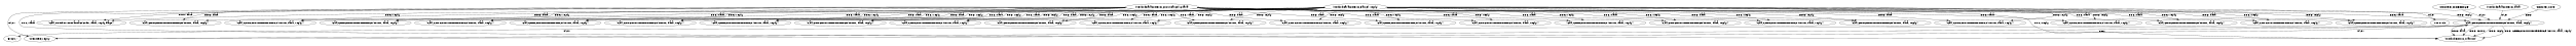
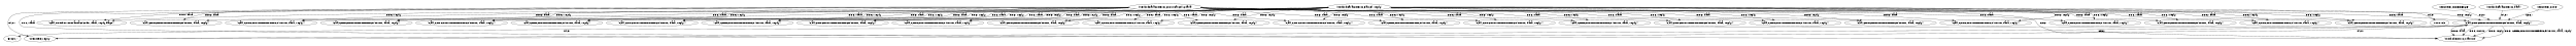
  digraph {
    n1 [label="(Call,CHECK_OMX_INTERFACE(IOMX, data, reply))"]
    n2 [label="(Block,)"]
    n3 [label="(MethodReturn,status_t)"]
    n4 [label="(Identifier,reply)"]
    n5 [label="(MethodParameterIn,const Parcel &data)"]
    n6 [label="(Call,CHECK_OMX_INTERFACE(IOMX, data, reply))"]
    n7 [label="(Call,CHECK_OMX_INTERFACE(IOMX, data, reply))"]
    n8 [label="(Call,CHECK_OMX_INTERFACE(IOMX, data, reply))"]
    n9 [label="(Call,CHECK_OMX_INTERFACE(IOMX, data, reply))"]
    n10 [label="(Call,BBinder::onTransact(code, data, reply, flags))"]
    n11 [label="(Call,CHECK_OMX_INTERFACE(IOMX, data, reply))"]
    n12 [label="(Call,CHECK_OMX_INTERFACE(IOMX, data, reply))"]
    n13 [label="(Call,CHECK_OMX_INTERFACE(IOMX, data, reply))"]
    n14 [label="(Call,CHECK_OMX_INTERFACE(IOMX, data, reply))"]
    n15 [label="(Call,CHECK_OMX_INTERFACE(IOMX, data, reply))"]
    n16 [label="(Call,CHECK_OMX_INTERFACE(IOMX, data, reply))"]
    n17 [label="(Call,CHECK_OMX_INTERFACE(IOMX, data, reply))"]
    n18 [label="(Call,CHECK_OMX_INTERFACE(IOMX, data, reply))"]
    n19 [label="(Call,CHECK_OMX_INTERFACE(IOMX, data, reply))"]
    n20 [label="(Call,CHECK_OMX_INTERFACE(IOMX, data, reply))"]
    n21 [label="(Call,CHECK_OMX_INTERFACE(IOMX, data, reply))"]
    n22 [label="(Call,CHECK_OMX_INTERFACE(IOMX, data, reply))"]
    n23 [label="(Call,CHECK_OMX_INTERFACE(IOMX, data, reply))"]
    n24 [label="(Call,CHECK_OMX_INTERFACE(IOMX, data, reply))"]
    n25 [label="(Call,CHECK_OMX_INTERFACE(IOMX, data, reply))"]
    n26 [label="(Call,CHECK_OMX_INTERFACE(IOMX, data, reply))"]
    n27 [label="(Call,CHECK_OMX_INTERFACE(IOMX, data, reply))"]
    n28 [label="(Call,CHECK_OMX_INTERFACE(IOMX, data, reply))"]
    n29 [label="(Call,CHECK_OMX_INTERFACE(IOMX, data, reply))"]
    n30 [label="(Call,CHECK_OMX_INTERFACE(IOMX, data, reply))"]
    n31 [label="(MethodParameterIn,Parcel *reply)"]
    1000103
-   n33 [label="(BBinder,node)"]
+   n33 [label="(Identifier,node)"]
    n34 [label="(Identifier,INTERFACE)"]
    n35 [label="(MethodParameterIn,data)"]
    n1 -> n2 [label="AST: "]
    n1 -> n3 [label="DDG: data"]
    n1 -> n3 [label="DDG: IOMX"]
    n1 -> n3 [label="DDG: reply"]
    n1 -> n3 [label="DDG: CHECK_OMX_INTERFACE(IOMX, data, reply)"]
    n1 -> n4 [label="CFG: "]
    n4 -> n1 [label="AST: "]
    n5 -> n1 [label="DDG: data"]
    n5 -> n3 [label="DDG: data"]
    n5 -> n4 [label="AST: "]
    n5 -> n6 [label="DDG: data"]
    n5 -> n7 [label="DDG: data"]
    n5 -> n8 [label="DDG: data"]
    n5 -> n9 [label="DDG: data"]
    n5 -> n10 [label="OMX: data"]
    n5 -> n11 [label="DDG: data"]
    n5 -> n12 [label="DDG: data"]
    n5 -> n13 [label="DDG: data"]
    n5 -> n14 [label="DDG: data"]
    n5 -> n15 [label="DDG: data"]
    n5 -> n16 [label="DDG: data"]
    n5 -> n17 [label="DDG: data"]
    n5 -> n18 [label="DDG: data"]
    n5 -> n19 [label="DDG: data"]
    n5 -> n20 [label="DDG: data"]
    n5 -> n21 [label="DDG: data"]
    n5 -> n22 [label="DDG: data"]
    n5 -> n23 [label="DDG: data"]
    n5 -> n24 [label="DDG: data"]
    n5 -> n25 [label="DDG: data"]
    n5 -> n26 [label="DDG: data"]
    n5 -> n27 [label="DDG: data"]
    n5 -> n28 [label="DDG: data"]
    n5 -> n29 [label="DDG: data"]
    n5 -> n30 [label="DDG: data"]
    n31 -> n1 [label="DDG: reply"]
-   n31 -> n3 [label="DDG: reply"]
+   n31 -> n3 [label="CFG: "]
    n31 -> n6 [label="DDG: reply"]
    n31 -> n7 [label="DDG: reply"]
    n31 -> n8 [label="DDG: reply"]
    n31 -> n9 [label="DDG: reply"]
    n31 -> n10 [label="DDG: reply"]
    n31 -> n11 [label="DDG: reply"]
    n31 -> n12 [label="DDG: reply"]
    n31 -> n13 [label="DDG: reply"]
    n31 -> n14 [label="DDG: reply"]
    n31 -> n15 [label="DDG: reply"]
    n31 -> n16 [label="DDG: reply"]
    n31 -> n17 [label="DDG: reply"]
    n31 -> n18 [label="DDG: reply"]
    n31 -> n19 [label="DDG: reply"]
    n31 -> n20 [label="DDG: reply"]
    n31 -> n21 [label="DDG: reply"]
    n31 -> n22 [label="DDG: reply"]
    n31 -> n23 [label="DDG: reply"]
    n31 -> n24 [label="DDG: reply"]
    n31 -> n25 [label="DDG: reply"]
    n31 -> n26 [label="DDG: reply"]
    n31 -> n27 [label="DDG: reply"]
    n31 -> n28 [label="DDG: reply"]
    n31 -> n29 [label="DDG: reply"]
    n31 -> n30 [label="DDG: reply"]
    n31 -> 1000103 [label="AST: "]
    n33 -> n1 [label="CFG: "]
    n34 -> n1 [label="AST: "]
    n35 -> n1 [label="AST: "]
  }
